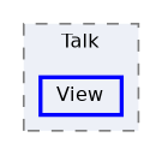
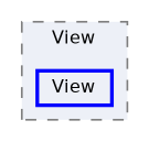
  digraph {
    compound=true
    n1 [color=blue fillcolor="#edf0f7" fontname=Helvetica fontsize=10 height=0.2 label=View shape=box style="filled,bold" width=0.4]
    subgraph cluster_1 {
      bgcolor="#edf0f7"
      fontname=Helvetica
      fontsize=10
-     label=Talk
+     label=View
      pencolor=grey50
      style="filled,dashed"
      n1
    }
  }
